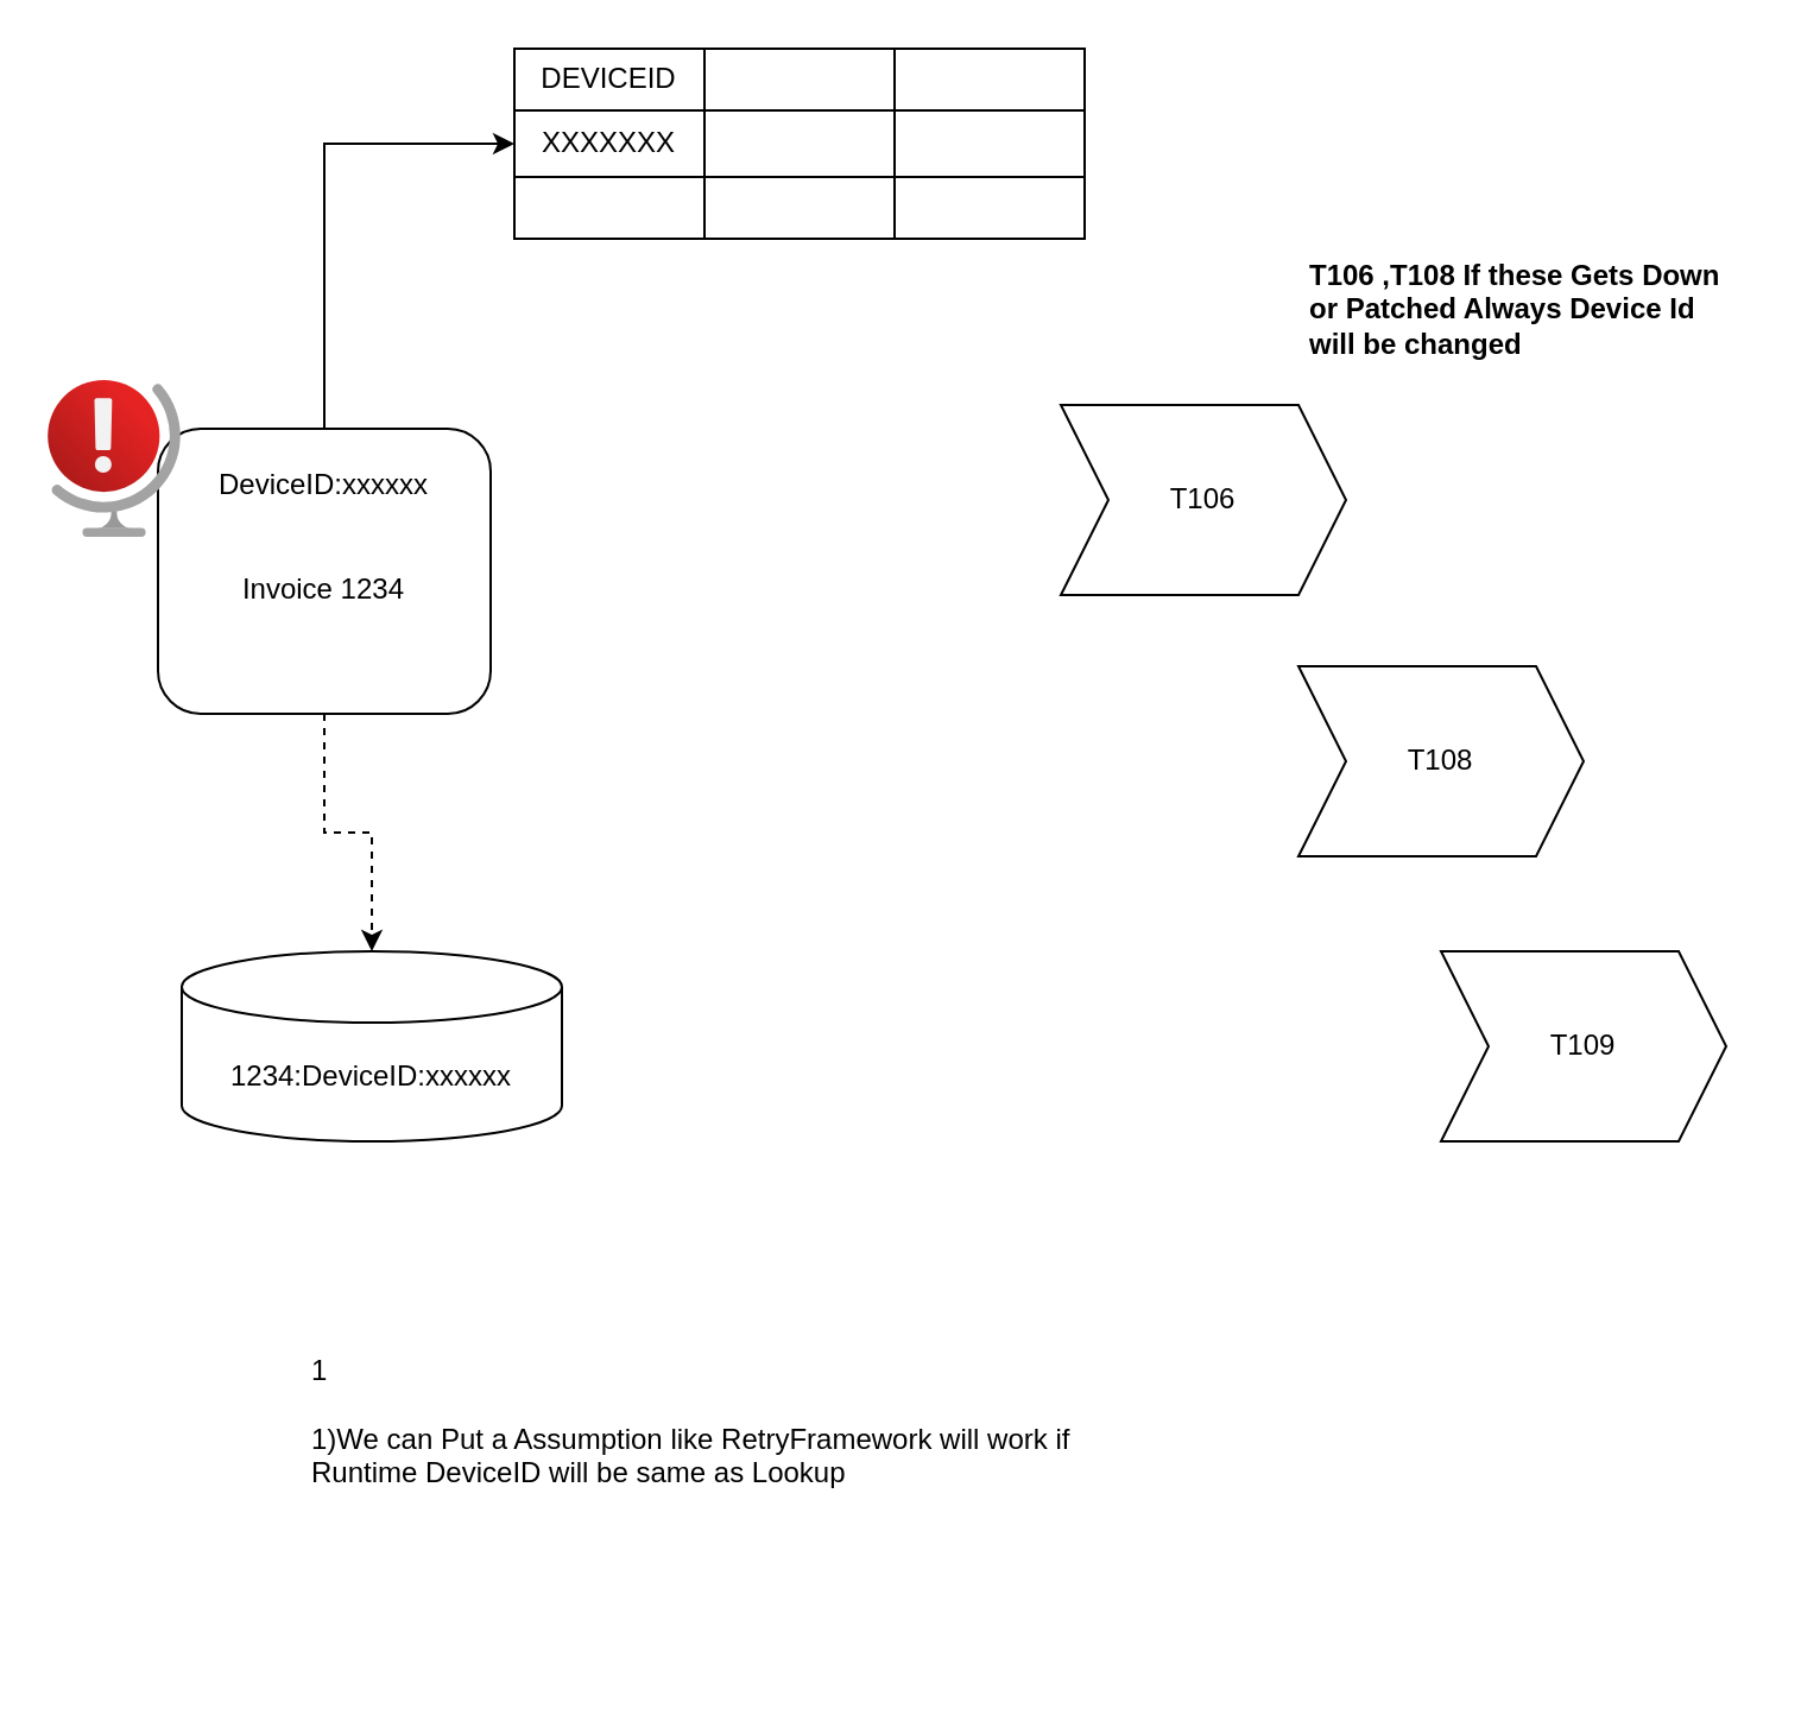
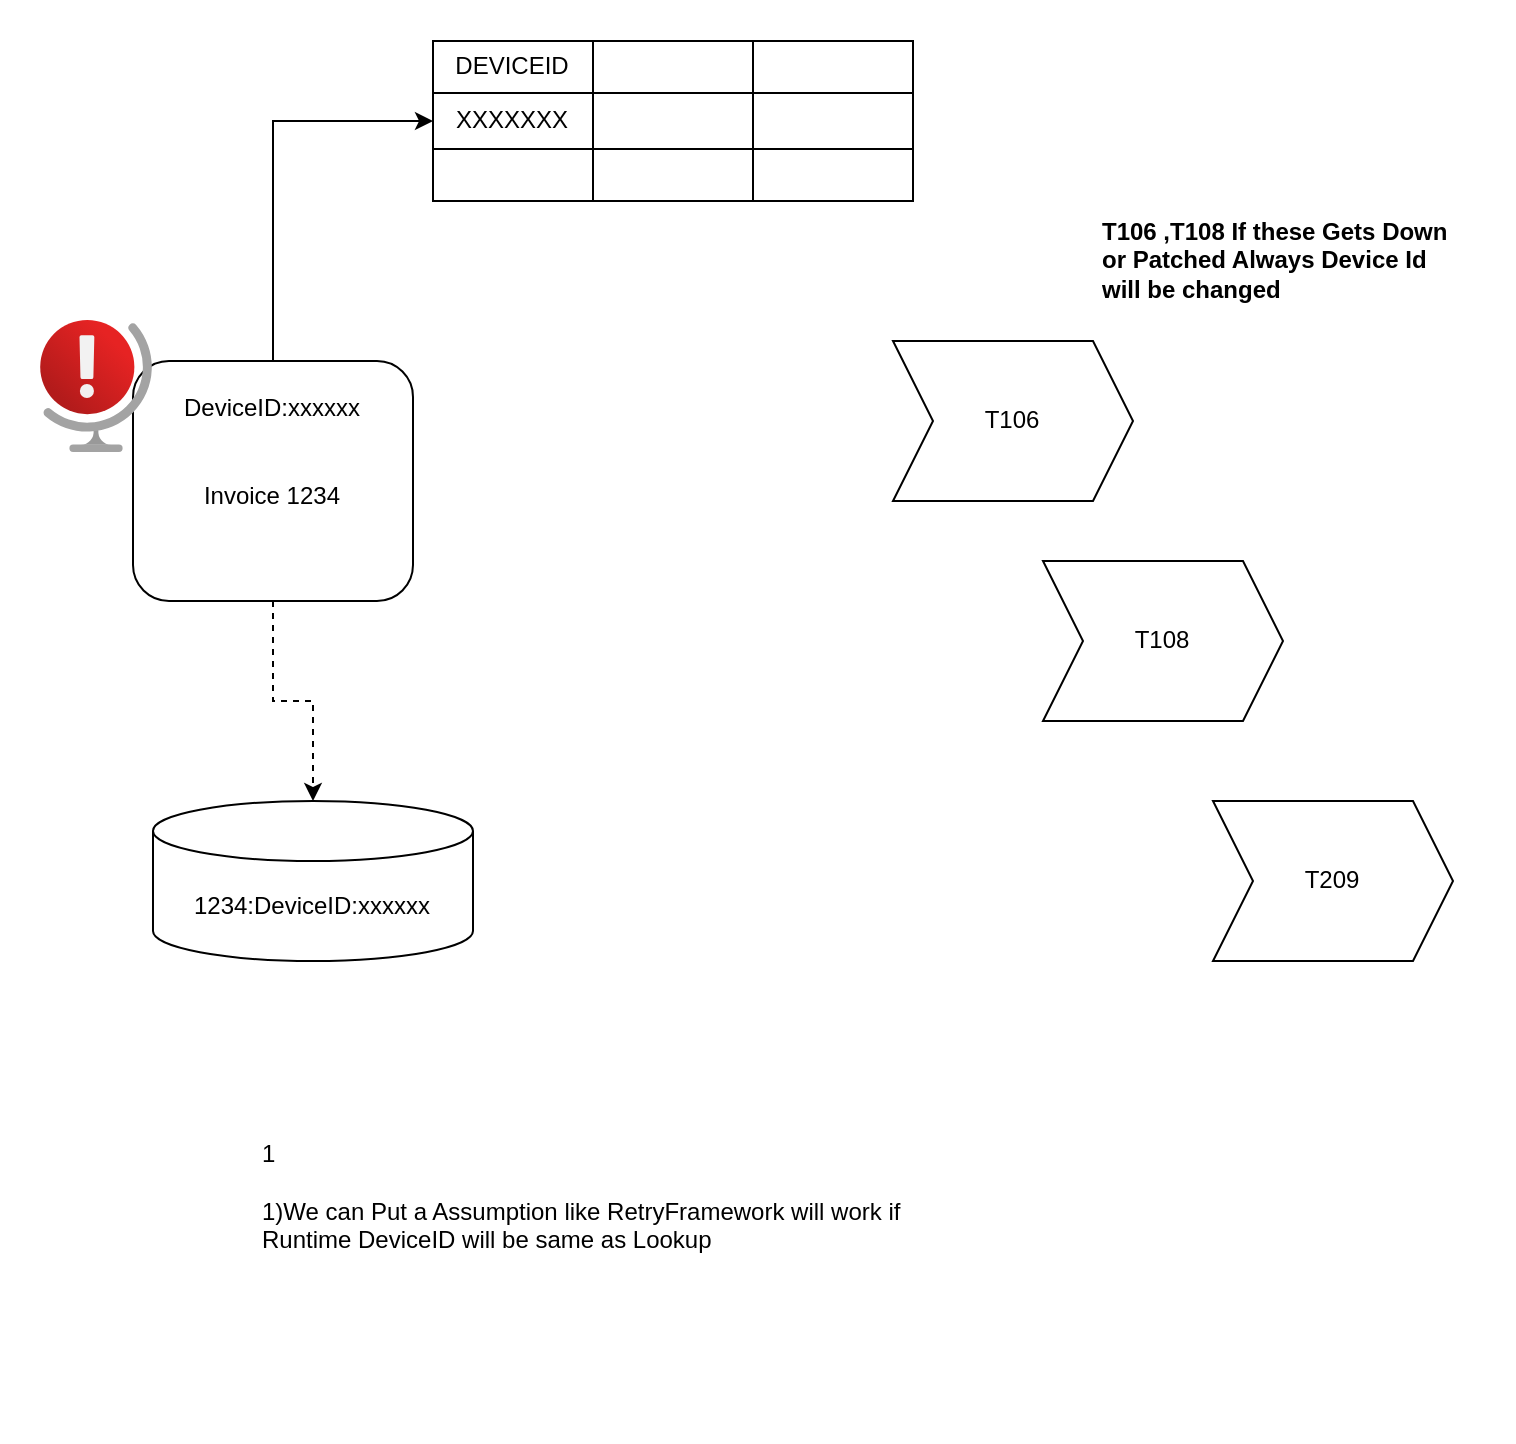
  <mxCell id="0" />
  <mxCell id="1" parent="0" />
  <mxCell id="2" style="edgeStyle=orthogonalEdgeStyle;rounded=0;orthogonalLoop=1;jettySize=auto;html=1;entryX=0.5;entryY=0;entryDx=0;entryDy=0;entryPerimeter=0;dashed=1;" edge="1" parent="1" source="4" target="8"><mxGeometry relative="1" as="geometry" /></mxCell>
  <mxCell id="3" style="edgeStyle=orthogonalEdgeStyle;rounded=0;orthogonalLoop=1;jettySize=auto;html=1;entryX=0;entryY=0.5;entryDx=0;entryDy=0;" edge="1" parent="1" source="4" target="14"><mxGeometry relative="1" as="geometry"><mxPoint x="146" y="40" as="targetPoint" /></mxGeometry></mxCell>
  <mxCell id="4" value="&lt;div&gt;DeviceID:xxxxxx&lt;/div&gt;&lt;div&gt;&lt;br&gt;&lt;/div&gt;&lt;div&gt;&lt;br&gt;&lt;/div&gt;&lt;div&gt;Invoice 1234&lt;br&gt;&lt;/div&gt;&lt;div&gt;&lt;br&gt;&lt;/div&gt;&lt;div&gt;&lt;br&gt;&lt;/div&gt;" style="rounded=1;whiteSpace=wrap;html=1;" vertex="1" parent="1"><mxGeometry x="66" y="180" width="140" height="120" as="geometry" /></mxCell>
  <mxCell id="5" value="T106" style="shape=step;perimeter=stepPerimeter;whiteSpace=wrap;html=1;fixedSize=1;" vertex="1" parent="1"><mxGeometry x="446" y="170" width="120" height="80" as="geometry" /></mxCell>
- <mxCell id="6" value="T108" style="shape=step;perimeter=stepPerimeter;whiteSpace=wrap;html=1;fixedSize=1;" vertex="1" parent="1"><mxGeometry x="546" y="280" width="120" height="80" as="geometry" /></mxCell>
+ <mxCell id="6" value="T108" style="shape=step;perimeter=stepPerimeter;whiteSpace=wrap;html=1;fixedSize=1;" vertex="1" parent="1"><mxGeometry x="521" y="280" width="120" height="80" as="geometry" /></mxCell>
  <mxCell id="7" value="" style="aspect=fixed;html=1;points=[];align=center;image;fontSize=12;image=img/lib/azure2/general/Globe_Error.svg;" vertex="1" parent="1"><mxGeometry x="20" y="160" width="56.0" height="66" as="geometry" /></mxCell>
  <mxCell id="8" value="1234:DeviceID:xxxxxx" style="shape=cylinder3;whiteSpace=wrap;html=1;boundedLbl=1;backgroundOutline=1;size=15;" vertex="1" parent="1"><mxGeometry x="76" y="400" width="160" height="80" as="geometry" /></mxCell>
  <mxCell id="9" value="" style="shape=table;html=1;whiteSpace=wrap;startSize=0;container=1;collapsible=0;childLayout=tableLayout;" vertex="1" parent="1"><mxGeometry x="216" y="20" width="240" height="80" as="geometry" /></mxCell>
  <mxCell id="10" value="" style="shape=partialRectangle;html=1;whiteSpace=wrap;collapsible=0;dropTarget=0;pointerEvents=0;fillColor=none;top=0;left=0;bottom=0;right=0;points=[[0,0.5],[1,0.5]];portConstraint=eastwest;" vertex="1" parent="9"><mxGeometry width="240" height="26" as="geometry" /></mxCell>
  <mxCell id="11" value="DEVICEID" style="shape=partialRectangle;html=1;whiteSpace=wrap;connectable=0;fillColor=none;top=0;left=0;bottom=0;right=0;overflow=hidden;pointerEvents=1;" vertex="1" parent="10"><mxGeometry width="80" height="26" as="geometry"><mxRectangle width="80" height="26" as="alternateBounds" /></mxGeometry></mxCell>
  <mxCell id="12" value="" style="shape=partialRectangle;html=1;whiteSpace=wrap;connectable=0;fillColor=none;top=0;left=0;bottom=0;right=0;overflow=hidden;pointerEvents=1;" vertex="1" parent="10"><mxGeometry x="80" width="80" height="26" as="geometry"><mxRectangle width="80" height="26" as="alternateBounds" /></mxGeometry></mxCell>
  <mxCell id="13" value="" style="shape=partialRectangle;html=1;whiteSpace=wrap;connectable=0;fillColor=none;top=0;left=0;bottom=0;right=0;overflow=hidden;pointerEvents=1;" vertex="1" parent="10"><mxGeometry x="160" width="80" height="26" as="geometry"><mxRectangle width="80" height="26" as="alternateBounds" /></mxGeometry></mxCell>
  <mxCell id="14" value="" style="shape=partialRectangle;html=1;whiteSpace=wrap;collapsible=0;dropTarget=0;pointerEvents=0;fillColor=none;top=0;left=0;bottom=0;right=0;points=[[0,0.5],[1,0.5]];portConstraint=eastwest;" vertex="1" parent="9"><mxGeometry y="26" width="240" height="28" as="geometry" /></mxCell>
  <mxCell id="15" value="XXXXXXX" style="shape=partialRectangle;html=1;whiteSpace=wrap;connectable=0;fillColor=none;top=0;left=0;bottom=0;right=0;overflow=hidden;pointerEvents=1;" vertex="1" parent="14"><mxGeometry width="80" height="28" as="geometry"><mxRectangle width="80" height="28" as="alternateBounds" /></mxGeometry></mxCell>
  <mxCell id="16" value="" style="shape=partialRectangle;html=1;whiteSpace=wrap;connectable=0;fillColor=none;top=0;left=0;bottom=0;right=0;overflow=hidden;pointerEvents=1;" vertex="1" parent="14"><mxGeometry x="80" width="80" height="28" as="geometry"><mxRectangle width="80" height="28" as="alternateBounds" /></mxGeometry></mxCell>
  <mxCell id="17" value="" style="shape=partialRectangle;html=1;whiteSpace=wrap;connectable=0;fillColor=none;top=0;left=0;bottom=0;right=0;overflow=hidden;pointerEvents=1;" vertex="1" parent="14"><mxGeometry x="160" width="80" height="28" as="geometry"><mxRectangle width="80" height="28" as="alternateBounds" /></mxGeometry></mxCell>
  <mxCell id="18" value="" style="shape=partialRectangle;html=1;whiteSpace=wrap;collapsible=0;dropTarget=0;pointerEvents=0;fillColor=none;top=0;left=0;bottom=0;right=0;points=[[0,0.5],[1,0.5]];portConstraint=eastwest;" vertex="1" parent="9"><mxGeometry y="54" width="240" height="26" as="geometry" /></mxCell>
  <mxCell id="19" value="" style="shape=partialRectangle;html=1;whiteSpace=wrap;connectable=0;fillColor=none;top=0;left=0;bottom=0;right=0;overflow=hidden;pointerEvents=1;" vertex="1" parent="18"><mxGeometry width="80" height="26" as="geometry"><mxRectangle width="80" height="26" as="alternateBounds" /></mxGeometry></mxCell>
  <mxCell id="20" value="" style="shape=partialRectangle;html=1;whiteSpace=wrap;connectable=0;fillColor=none;top=0;left=0;bottom=0;right=0;overflow=hidden;pointerEvents=1;" vertex="1" parent="18"><mxGeometry x="80" width="80" height="26" as="geometry"><mxRectangle width="80" height="26" as="alternateBounds" /></mxGeometry></mxCell>
  <mxCell id="21" value="" style="shape=partialRectangle;html=1;whiteSpace=wrap;connectable=0;fillColor=none;top=0;left=0;bottom=0;right=0;overflow=hidden;pointerEvents=1;" vertex="1" parent="18"><mxGeometry x="160" width="80" height="26" as="geometry"><mxRectangle width="80" height="26" as="alternateBounds" /></mxGeometry></mxCell>
  <mxCell id="22" value="&lt;div&gt;&lt;b&gt;&lt;br&gt;&lt;/b&gt;&lt;/div&gt;&lt;div&gt;&lt;b&gt;&lt;br&gt;&lt;/b&gt;&lt;/div&gt;&lt;div&gt;&lt;b&gt;T106 ,T108 If these Gets Down or Patched Always Device Id will be changed&amp;nbsp; &lt;/b&gt;&lt;/div&gt;" style="text;html=1;strokeColor=none;fillColor=none;spacing=5;spacingTop=-20;whiteSpace=wrap;overflow=hidden;rounded=0;" vertex="1" parent="1"><mxGeometry x="546" y="90" width="190" height="80" as="geometry" /></mxCell>
- <mxCell id="23" value="T109" style="shape=step;perimeter=stepPerimeter;whiteSpace=wrap;html=1;fixedSize=1;" vertex="1" parent="1"><mxGeometry x="606" y="400" width="120" height="80" as="geometry" /></mxCell>
+ <mxCell id="23" value="T209" style="shape=step;perimeter=stepPerimeter;whiteSpace=wrap;html=1;fixedSize=1;" vertex="1" parent="1"><mxGeometry x="606" y="400" width="120" height="80" as="geometry" /></mxCell>
  <mxCell id="24" value="&lt;div&gt;1&lt;/div&gt;&lt;div&gt;&lt;br&gt;&lt;/div&gt;&lt;div&gt;1)We can Put a Assumption like RetryFramework will work if Runtime DeviceID will be same as Lookup&lt;br&gt;&lt;/div&gt;" style="text;html=1;strokeColor=none;fillColor=none;spacing=5;spacingTop=-20;whiteSpace=wrap;overflow=hidden;rounded=0;" vertex="1" parent="1"><mxGeometry x="126" y="580" width="370" height="120" as="geometry" /></mxCell>
